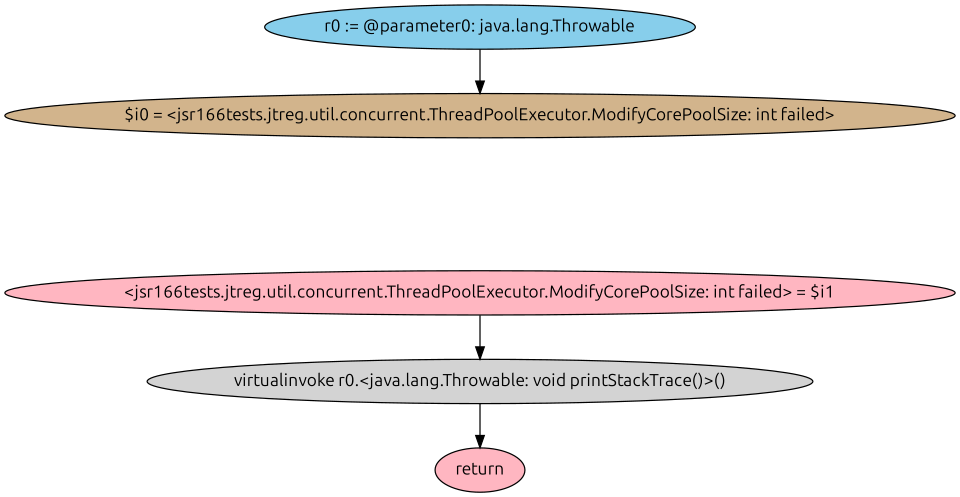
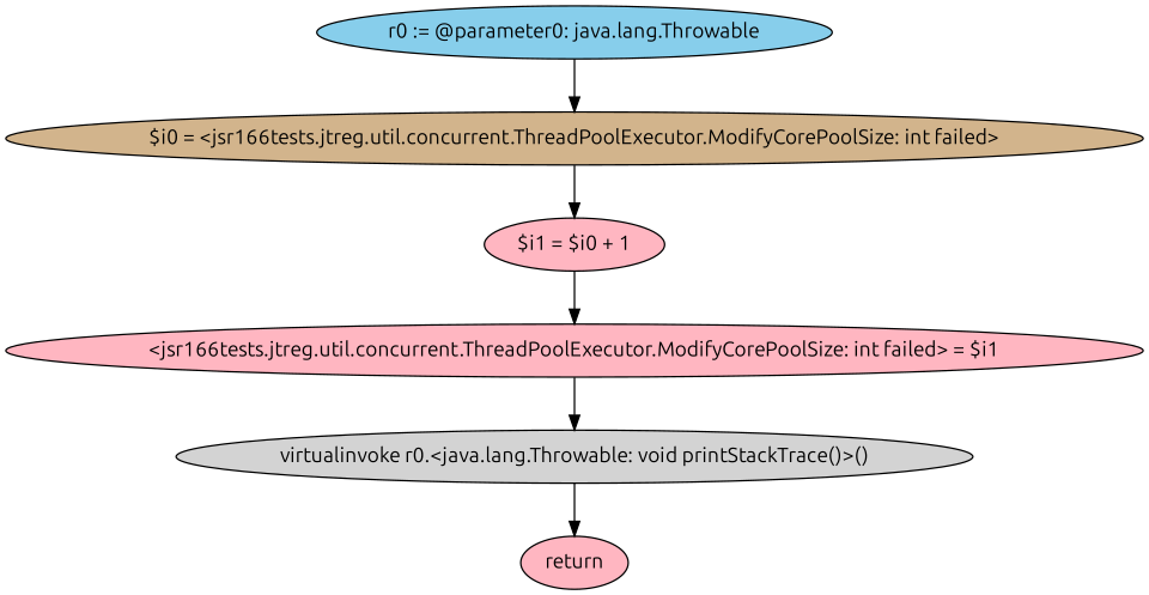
  digraph {
    fontname=Ubuntu
    node [style=filled fillcolor=lightpink fontname=Ubuntu]
    edge [fontname=Ubuntu]
    "r0 := @parameter0: java.lang.Throwable" [fillcolor=skyblue]
    "$i0 = <jsr166tests.jtreg.util.concurrent.ThreadPoolExecutor.ModifyCorePoolSize: int failed>" [fillcolor=tan]
+   "$i1 = $i0 + 1"
    "<jsr166tests.jtreg.util.concurrent.ThreadPoolExecutor.ModifyCorePoolSize: int failed> = $i1"
    "virtualinvoke r0.<java.lang.Throwable: void printStackTrace()>()" [fillcolor=lightgrey]
    return
    "r0 := @parameter0: java.lang.Throwable" -> "$i0 = <jsr166tests.jtreg.util.concurrent.ThreadPoolExecutor.ModifyCorePoolSize: int failed>"
+   "$i0 = <jsr166tests.jtreg.util.concurrent.ThreadPoolExecutor.ModifyCorePoolSize: int failed>" -> "$i1 = $i0 + 1"
+   "$i1 = $i0 + 1" -> "<jsr166tests.jtreg.util.concurrent.ThreadPoolExecutor.ModifyCorePoolSize: int failed> = $i1"
    "<jsr166tests.jtreg.util.concurrent.ThreadPoolExecutor.ModifyCorePoolSize: int failed> = $i1" -> "virtualinvoke r0.<java.lang.Throwable: void printStackTrace()>()"
    "virtualinvoke r0.<java.lang.Throwable: void printStackTrace()>()" -> return
  }
